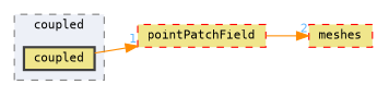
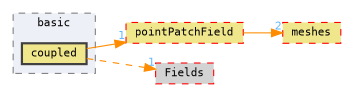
  digraph {
    compound=true
    fontname="DejaVu Sans Mono"
    rankdir=LR
    node [color=red fillcolor=khaki fontname="DejaVu Sans Mono" fontsize=10 shape=box style="filled,dashed"]
    edge [color=darkorange fontcolor=steelblue1 fontname="DejaVu Sans Mono" fontsize=10 headlabel=1 labeldistance=1.5 labelfontname=Helvetica labelfontsize=10 style=solid]
    n1 [color=grey25 height=0.2 label=coupled style="filled,bold" width=0.4]
    n2 [height=0.2 label=pointPatchField width=0.4]
+   n3 [fillcolor=lightgrey height=0.2 label=Fields width=0.4]
    n4 [height=0.2 label=meshes width=0.4]
    subgraph cluster_1 {
      bgcolor="#edf0f7"
      fontsize=10
-     label=coupled
+     label=basic
      pencolor=grey50
      style="filled,dashed"
      n1
    }
    n1 -> n2
+   n1 -> n3 [style=dashed]
    n2 -> n4 [headlabel=2]
  }
